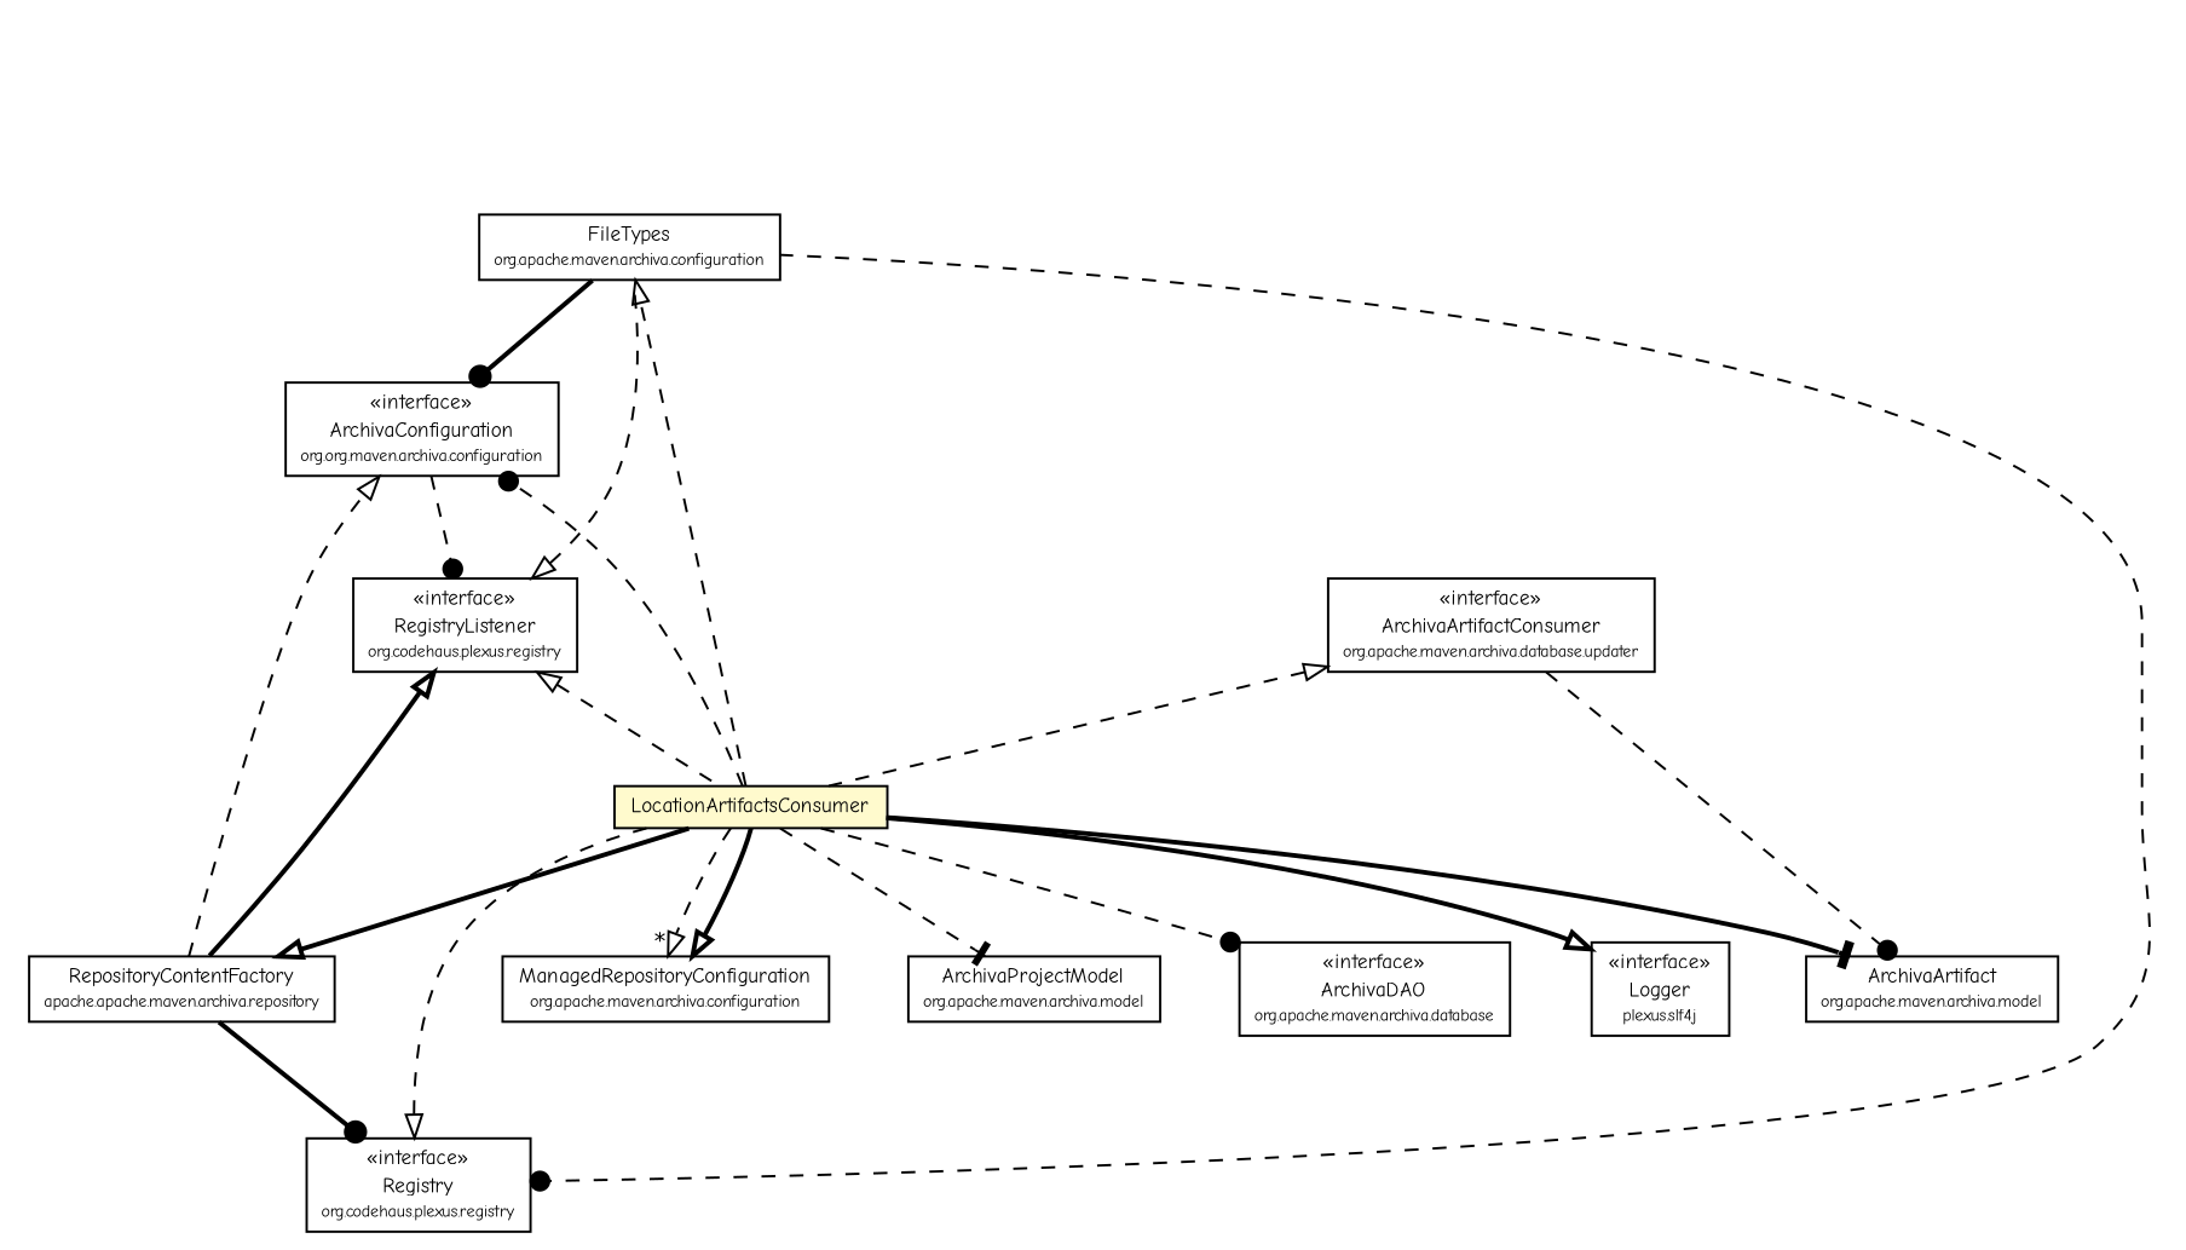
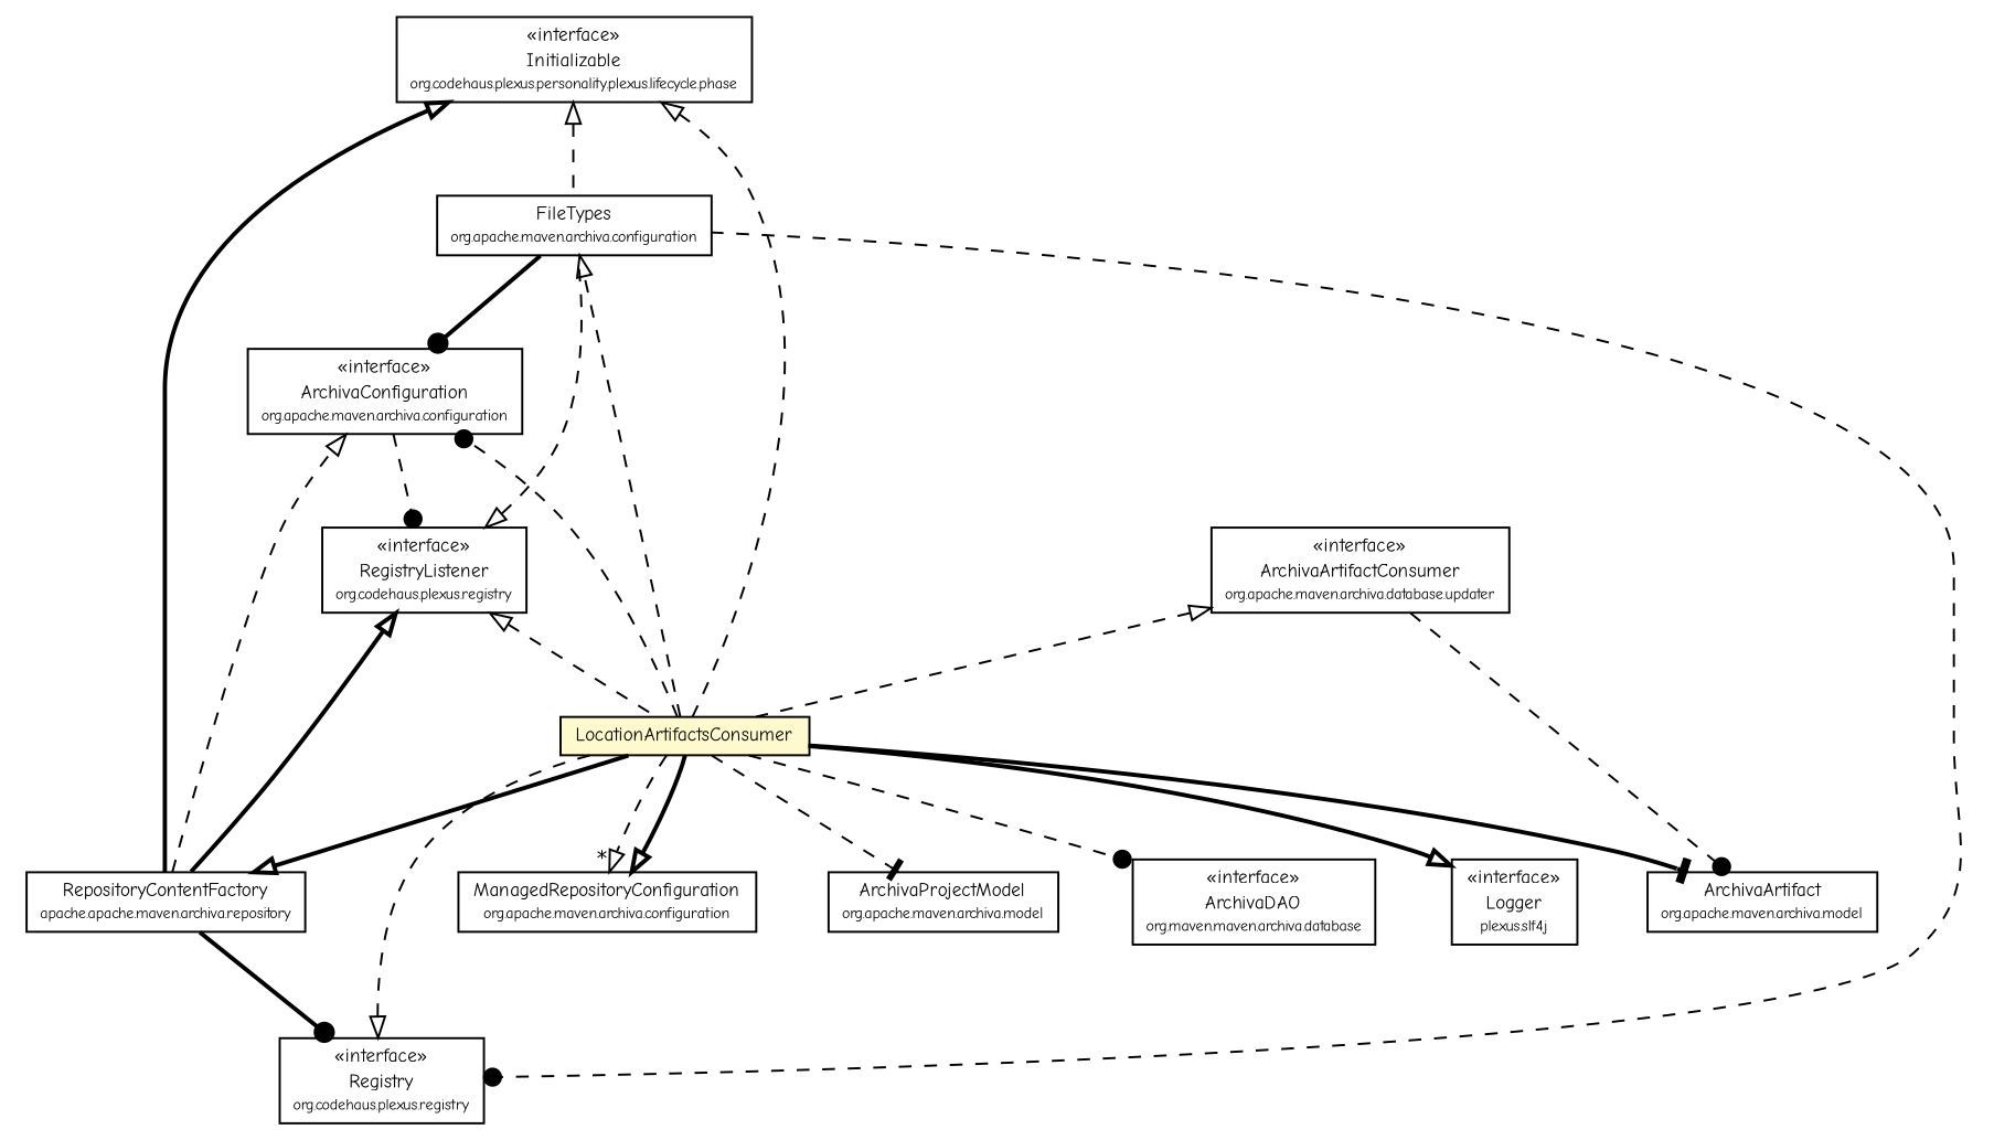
  digraph {
    fontname="Comic Neue"
    node [fontcolor=black fontname="Comic Neue" fontsize=9.0 shape=plaintext]
    edge [color=black fontcolor=black fontname="Comic Neue" fontsize=10.0 headport=p labelfontname=Helvetica labelfontsize=10 style=dashed tailport=p]
    n1 [label=<<table border="0" cellborder="1" cellspacing="0" cellpadding="2" port="p" href="../../configuration/FileTypes.html"> 		<tr><td><table border="0" cellspacing="0" cellpadding="1"> 			<tr><td> FileTypes </td></tr> 			<tr><td><font point-size="7.0"> org.apache.maven.archiva.configuration </font></td></tr> 		</table></td></tr> 		</table>>]
-   n2 [label=<<table border="0" cellborder="1" cellspacing="0" cellpadding="2" port="p" href="../../configuration/ArchivaConfiguration.html"> 		<tr><td><table border="0" cellspacing="0" cellpadding="1"> 			<tr><td> &laquo;interface&raquo; </td></tr> 			<tr><td> ArchivaConfiguration </td></tr> 			<tr><td><font point-size="7.0"> org.org.maven.archiva.configuration </font></td></tr> 		</table></td></tr> 		</table>>]
+   n2 [label=<<table border="0" cellborder="1" cellspacing="0" cellpadding="2" port="p" href="../../configuration/ArchivaConfiguration.html"> 		<tr><td><table border="0" cellspacing="0" cellpadding="1"> 			<tr><td> &laquo;interface&raquo; </td></tr> 			<tr><td> ArchivaConfiguration </td></tr> 			<tr><td><font point-size="7.0"> org.apache.maven.archiva.configuration </font></td></tr> 		</table></td></tr> 		</table>>]
    n3 [label=<<table border="0" cellborder="1" cellspacing="0" cellpadding="2" port="p" href="http://java.sun.com/j2se/1.4.2/docs/api/org/codehaus/plexus/registry/Registry.html"> 		<tr><td><table border="0" cellspacing="0" cellpadding="1"> 			<tr><td> &laquo;interface&raquo; </td></tr> 			<tr><td> Registry </td></tr> 			<tr><td><font point-size="7.0"> org.codehaus.plexus.registry </font></td></tr> 		</table></td></tr> 		</table>>]
    n4 [label=<<table border="0" cellborder="1" cellspacing="0" cellpadding="2" port="p" href="http://java.sun.com/j2se/1.4.2/docs/api/org/codehaus/plexus/registry/RegistryListener.html"> 		<tr><td><table border="0" cellspacing="0" cellpadding="1"> 			<tr><td> &laquo;interface&raquo; </td></tr> 			<tr><td> RegistryListener </td></tr> 			<tr><td><font point-size="7.0"> org.codehaus.plexus.registry </font></td></tr> 		</table></td></tr> 		</table>>]
    n5 [label=<<table border="0" cellborder="1" cellspacing="0" cellpadding="2" port="p" bgcolor="lemonChiffon" href="./LocationArtifactsConsumer.html"> 		<tr><td><table border="0" cellspacing="0" cellpadding="1"> 			<tr><td> LocationArtifactsConsumer </td></tr> 		</table></td></tr> 		</table>>]
    n6 [label=<<table border="0" cellborder="1" cellspacing="0" cellpadding="2" port="p" href="../../repository/RepositoryContentFactory.html"> 		<tr><td><table border="0" cellspacing="0" cellpadding="1"> 			<tr><td> RepositoryContentFactory </td></tr> 			<tr><td><font point-size="7.0"> apache.apache.maven.archiva.repository </font></td></tr> 		</table></td></tr> 		</table>>]
    n7 [label=<<table border="0" cellborder="1" cellspacing="0" cellpadding="2" port="p" href="../../model/ArchivaArtifact.html"> 		<tr><td><table border="0" cellspacing="0" cellpadding="1"> 			<tr><td> ArchivaArtifact </td></tr> 			<tr><td><font point-size="7.0"> org.apache.maven.archiva.model </font></td></tr> 		</table></td></tr> 		</table>>]
-   n8 [label=<<table border="0" cellborder="1" cellspacing="0" cellpadding="2" port="p" href="../../database/ArchivaDAO.html"> 		<tr><td><table border="0" cellspacing="0" cellpadding="1"> 			<tr><td> &laquo;interface&raquo; </td></tr> 			<tr><td> ArchivaDAO </td></tr> 			<tr><td><font point-size="7.0"> org.apache.maven.archiva.database </font></td></tr> 		</table></td></tr> 		</table>>]
+   n8 [label=<<table border="0" cellborder="1" cellspacing="0" cellpadding="2" port="p" href="../../database/ArchivaDAO.html"> 		<tr><td><table border="0" cellspacing="0" cellpadding="1"> 			<tr><td> &laquo;interface&raquo; </td></tr> 			<tr><td> ArchivaDAO </td></tr> 			<tr><td><font point-size="7.0"> org.maven.maven.archiva.database </font></td></tr> 		</table></td></tr> 		</table>>]
    n9 [label=<<table border="0" cellborder="1" cellspacing="0" cellpadding="2" port="p" href="http://java.sun.com/j2se/1.4.2/docs/api/org/slf4j/Logger.html"> 		<tr><td><table border="0" cellspacing="0" cellpadding="1"> 			<tr><td> &laquo;interface&raquo; </td></tr> 			<tr><td> Logger </td></tr> 			<tr><td><font point-size="7.0"> plexus.slf4j </font></td></tr> 		</table></td></tr> 		</table>>]
    n10 [label=<<table border="0" cellborder="1" cellspacing="0" cellpadding="2" port="p" href="http://java.sun.com/j2se/1.4.2/docs/api/org/apache/maven/archiva/configuration/ManagedRepositoryConfiguration.html"> 		<tr><td><table border="0" cellspacing="0" cellpadding="1"> 			<tr><td> ManagedRepositoryConfiguration </td></tr> 			<tr><td><font point-size="7.0"> org.apache.maven.archiva.configuration </font></td></tr> 		</table></td></tr> 		</table>>]
    n11 [label=<<table border="0" cellborder="1" cellspacing="0" cellpadding="2" port="p" href="http://java.sun.com/j2se/1.4.2/docs/api/org/apache/maven/archiva/model/ArchivaProjectModel.html"> 		<tr><td><table border="0" cellspacing="0" cellpadding="1"> 			<tr><td> ArchivaProjectModel </td></tr> 			<tr><td><font point-size="7.0"> org.apache.maven.archiva.model </font></td></tr> 		</table></td></tr> 		</table>>]
    n12 [label=<<table border="0" cellborder="1" cellspacing="0" cellpadding="2" port="p" href="../../database/updater/ArchivaArtifactConsumer.html"> 		<tr><td><table border="0" cellspacing="0" cellpadding="1"> 			<tr><td> &laquo;interface&raquo; </td></tr> 			<tr><td> ArchivaArtifactConsumer </td></tr> 			<tr><td><font point-size="7.0"> org.apache.maven.archiva.database.updater </font></td></tr> 		</table></td></tr> 		</table>>]
+   n13 [label=<<table border="0" cellborder="1" cellspacing="0" cellpadding="2" port="p" href="http://java.sun.com/j2se/1.4.2/docs/api/org/codehaus/plexus/personality/plexus/lifecycle/phase/Initializable.html"> 		<tr><td><table border="0" cellspacing="0" cellpadding="1"> 			<tr><td> &laquo;interface&raquo; </td></tr> 			<tr><td> Initializable </td></tr> 			<tr><td><font point-size="7.0"> org.codehaus.plexus.personality.plexus.lifecycle.phase </font></td></tr> 		</table></td></tr> 		</table>>]
    n1 -> n2 [arrowhead=dot style=bold]
    n1 -> n3 [arrowhead=dot]
    n2 -> n4 [arrowhead=dot]
    n4 -> n1 [arrowtail=empty dir=back fontsize=10 color="" fontcolor=""]
    n4 -> n5 [arrowtail=empty dir=back fontsize=10 color="" fontcolor=""]
    n4 -> n6 [arrowtail=empty dir=back fontsize=10 style=bold color="" fontcolor=""]
    n5 -> n1 [arrowhead=onormal]
    n5 -> n2 [arrowhead=dot]
    n5 -> n3 [arrowhead=onormal]
    n5 -> n6 [arrowhead=onormal style=bold]
    n5 -> n7 [arrowhead=tee style=bold]
    n5 -> n8 [arrowhead=dot]
    n5 -> n9 [arrowhead=onormal style=bold]
    n5 -> n10 [arrowhead=onormal headlabel="*"]
    n5 -> n10 [arrowhead=onormal style=bold]
    n5 -> n11 [arrowhead=tee]
    n6 -> n2 [arrowhead=onormal]
    n6 -> n3 [arrowhead=dot style=bold]
    n12 -> n5 [arrowtail=empty dir=back fontsize=10 color="" fontcolor=""]
    n12 -> n7 [arrowhead=dot]
+   n13 -> n1 [arrowtail=empty dir=back fontsize=10 color="" fontcolor=""]
+   n13 -> n5 [arrowtail=empty dir=back fontsize=10 color="" fontcolor=""]
+   n13 -> n6 [arrowtail=empty dir=back fontsize=10 style=bold color="" fontcolor=""]
  }
